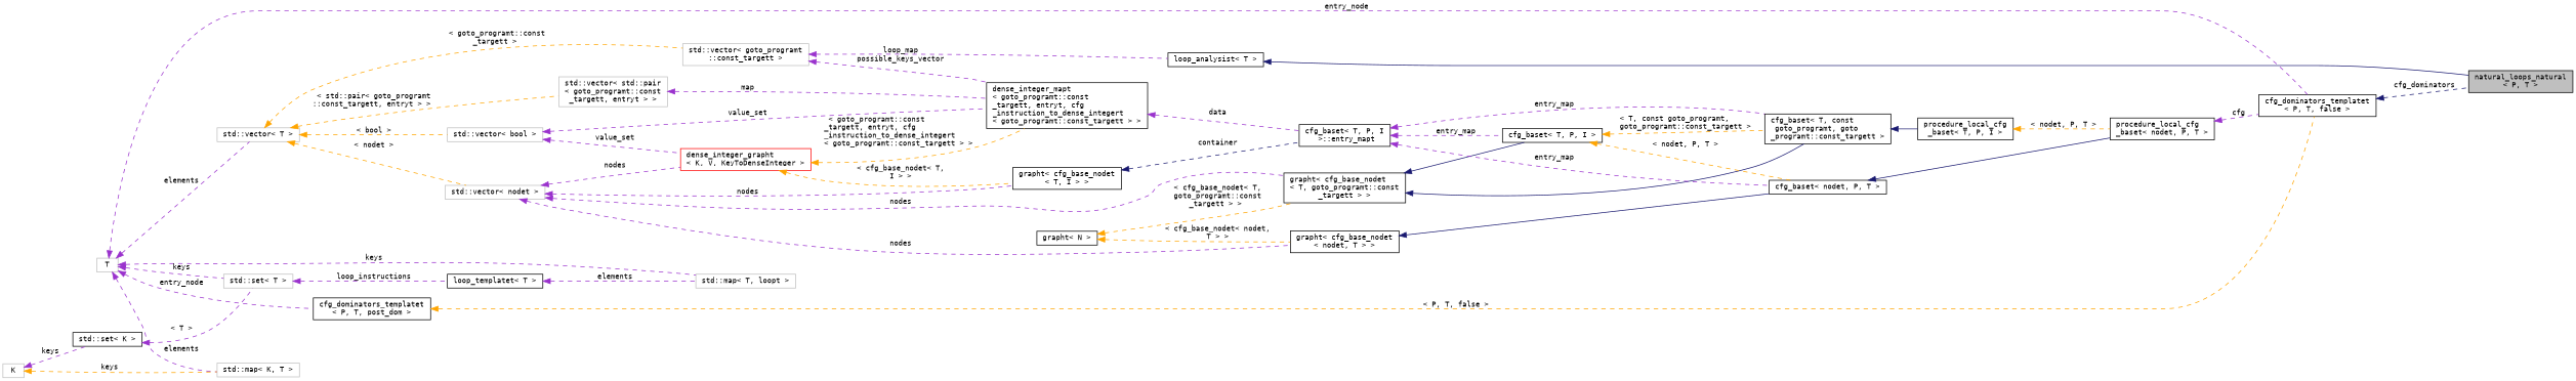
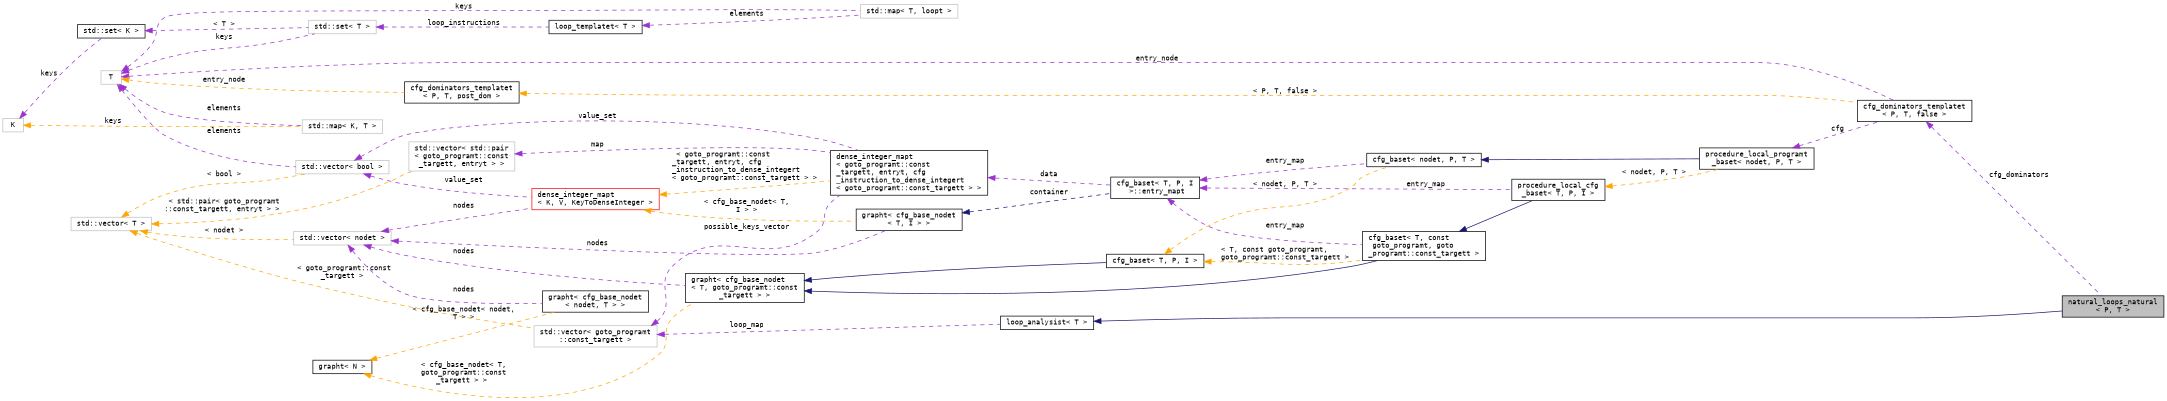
  digraph {
    fontname="DejaVu Sans Mono"
    rankdir=LR
    node [color=black fontname="DejaVu Sans Mono" fontsize=10 shape=record]
    edge [color=darkorchid3 dir=back fontname="DejaVu Sans Mono" fontsize=10 labelfontname=Helvetica labelfontsize=10 style=dashed]
    n1 [fillcolor=grey75 fontcolor=black height=0.2 label="natural_loops_natural\l\< P, T \>" style=filled width=0.4]
    n2 [height=0.2 label="loop_analysist\< T \>" width=0.4]
    n3 [color=grey75 height=0.2 label="std::map\< T, loopt \>" width=0.4]
    n4 [height=0.2 label="loop_templatet\< T \>" width=0.4]
    n5 [color=grey75 height=0.2 label="std::set\< T \>" width=0.4]
    n6 [color=grey75 height=0.2 label=T width=0.4]
    n7 [color=grey75 height=0.2 label="std::map\< K, T \>" width=0.4]
    n8 [height=0.2 label="cfg_dominators_templatet\l\< P, T, false \>" width=0.4]
    n9 [color=grey75 height=0.2 label="std::vector\< T \>" width=0.4]
    n10 [height=0.2 label="cfg_dominators_templatet\l\< P, T, post_dom \>" width=0.4]
    n11 [color=grey75 height=0.2 label="std::vector\< nodet \>" width=0.4]
    n12 [color=grey75 height=0.2 label="std::vector\< goto_programt\l::const_targett \>" width=0.4]
    n13 [color=grey75 height=0.2 label="std::vector\< bool \>" width=0.4]
    n14 [color=grey75 height=0.2 label="std::vector\< std::pair\l\< goto_programt::const\l_targett, entryt \> \>" width=0.4]
    n15 [height=0.2 label="std::set\< K \>" width=0.4]
    n16 [color=grey75 height=0.2 label=K width=0.4]
-   n17 [height=0.2 label="procedure_local_cfg\l_baset\< nodet, P, T \>" width=0.4]
+   n17 [height=0.2 label="procedure_local_programt\l_baset\< nodet, P, T \>" width=0.4]
    n18 [height=0.2 label="cfg_baset\< nodet, P, T \>" width=0.4]
    n19 [height=0.2 label="grapht\< cfg_base_nodet\l\< nodet, T \> \>" width=0.4]
    n20 [height=0.2 label="grapht\< cfg_base_nodet\l\< T, I \> \>" width=0.4]
    n21 [height=0.2 label="grapht\< cfg_base_nodet\l\< T, goto_programt::const\l_targett \> \>" width=0.4]
-   n22 [color=red height=0.2 label="dense_integer_grapht\l\< K, V, KeyToDenseInteger \>" width=0.4]
+   n22 [color=red height=0.2 label="dense_integer_mapt\l\< K, V, KeyToDenseInteger \>" width=0.4]
    n23 [height=0.2 label="grapht\< N \>" width=0.4]
    n24 [height=0.2 label="cfg_baset\< T, P, I\l \>::entry_mapt" width=0.4]
    n25 [height=0.2 label="cfg_baset\< T, P, I \>" width=0.4]
    n26 [height=0.2 label="cfg_baset\< T, const\l goto_programt, goto\l_programt::const_targett \>" width=0.4]
    n27 [height=0.2 label="dense_integer_mapt\l\< goto_programt::const\l_targett, entryt, cfg\l_instruction_to_dense_integert\l\< goto_programt::const_targett \> \>" width=0.4]
    n28 [height=0.2 label="procedure_local_cfg\l_baset\< T, P, I \>" width=0.4]
    n2 -> n1 [color=midnightblue style=solid]
    n4 -> n3 [label=" elements"]
    n5 -> n4 [label=" loop_instructions"]
    n6 -> n3 [label=" keys"]
    n6 -> n5 [label=" keys"]
    n6 -> n7 [label=" elements"]
    n6 -> n8 [label=" entry_node"]
-   n6 -> n9 [label=" elements"]
-   n6 -> n10 [label=" entry_node"]
-   n8 -> n1 [color=midnightblue label=" cfg_dominators"]
+   n6 -> n13 [label=" elements"]
+   n6 -> n10 [color=orange label=" entry_node"]
+   n8 -> n1 [label=" cfg_dominators"]
    n9 -> n11 [color=orange label=" \< nodet \>"]
    n9 -> n12 [color=orange label=" \< goto_programt::const\l_targett \>"]
    n9 -> n13 [color=orange label=" \< bool \>"]
    n9 -> n14 [color=orange label=" \< std::pair\< goto_programt\l::const_targett, entryt \> \>"]
    n10 -> n8 [color=orange label=" \< P, T, false \>"]
    n11 -> n19 [label=" nodes"]
    n11 -> n20 [label=" nodes"]
    n11 -> n21 [label=" nodes"]
    n11 -> n22 [label=" nodes"]
    n12 -> n2 [label=" loop_map"]
    n12 -> n27 [label=" possible_keys_vector"]
    n13 -> n22 [label=" value_set"]
    n13 -> n27 [label=" value_set"]
    n14 -> n27 [label=" map"]
    n15 -> n5 [label=" \< T \>"]
    n16 -> n7 [color=orange label=" keys"]
    n16 -> n15 [label=" keys"]
    n17 -> n8 [label=" cfg"]
    n18 -> n17 [color=midnightblue style=solid]
-   n19 -> n18 [color=midnightblue style=solid]
    n20 -> n24 [color=midnightblue label=" container"]
    n21 -> n25 [color=midnightblue style=solid]
    n21 -> n26 [color=midnightblue style=solid]
    n22 -> n20 [color=orange label=" \< cfg_base_nodet\< T,\l I \> \>"]
    n22 -> n27 [color=orange label=" \< goto_programt::const\l_targett, entryt, cfg\l_instruction_to_dense_integert\l\< goto_programt::const_targett \> \>"]
    n23 -> n19 [color=orange label=" \< cfg_base_nodet\< nodet,\l T \> \>"]
    n23 -> n21 [color=orange label=" \< cfg_base_nodet\< T,\l goto_programt::const\l_targett \> \>"]
    n24 -> n18 [label=" entry_map"]
-   n24 -> n25 [label=" entry_map"]
+   n24 -> n28 [label=" entry_map"]
    n24 -> n26 [label=" entry_map"]
    n25 -> n18 [color=orange label=" \< nodet, P, T \>"]
    n25 -> n26 [color=orange label=" \< T, const goto_programt,\l goto_programt::const_targett \>"]
    n26 -> n28 [color=midnightblue style=solid]
    n27 -> n24 [label=" data"]
    n28 -> n17 [color=orange label=" \< nodet, P, T \>"]
  }
